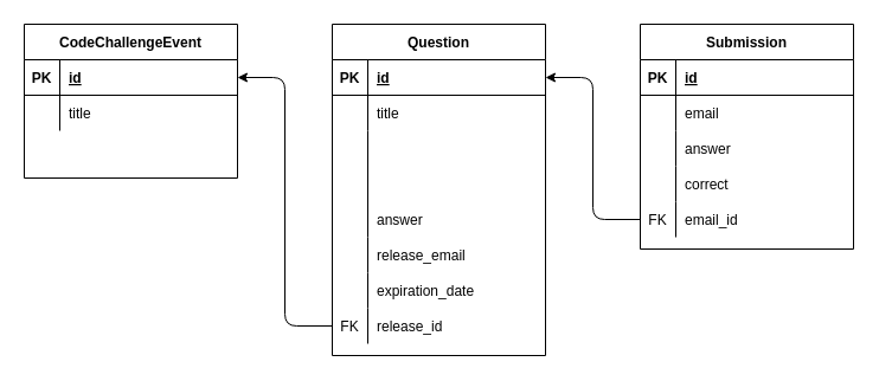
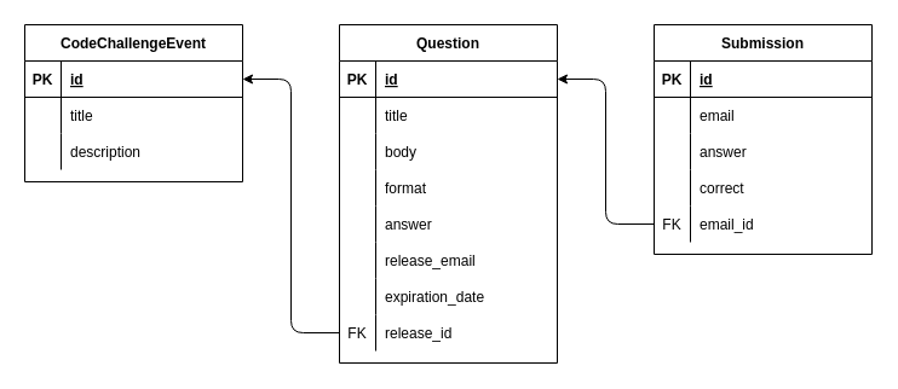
  <mxCell id="0" />
  <mxCell id="1" parent="0" />
  <mxCell id="2" value="CodeChallengeEvent" style="shape=table;startSize=30;container=1;collapsible=1;childLayout=tableLayout;fixedRows=1;rowLines=0;fontStyle=1;align=center;resizeLast=1;" vertex="1" parent="1"><mxGeometry x="20" y="20" width="180" height="130" as="geometry" /></mxCell>
  <mxCell id="3" value="" style="shape=partialRectangle;collapsible=0;dropTarget=0;pointerEvents=0;fillColor=none;top=0;left=0;bottom=1;right=0;points=[[0,0.5],[1,0.5]];portConstraint=eastwest;" vertex="1" parent="2"><mxGeometry y="30" width="180" height="30" as="geometry" /></mxCell>
  <mxCell id="4" value="PK" style="shape=partialRectangle;connectable=0;fillColor=none;top=0;left=0;bottom=0;right=0;fontStyle=1;overflow=hidden;" vertex="1" parent="3"><mxGeometry width="30" height="30" as="geometry" /></mxCell>
  <mxCell id="5" value="id" style="shape=partialRectangle;connectable=0;fillColor=none;top=0;left=0;bottom=0;right=0;align=left;spacingLeft=6;fontStyle=5;overflow=hidden;" vertex="1" parent="3"><mxGeometry x="30" width="150" height="30" as="geometry" /></mxCell>
  <mxCell id="6" value="" style="shape=partialRectangle;collapsible=0;dropTarget=0;pointerEvents=0;fillColor=none;top=0;left=0;bottom=0;right=0;points=[[0,0.5],[1,0.5]];portConstraint=eastwest;" vertex="1" parent="2"><mxGeometry y="60" width="180" height="30" as="geometry" /></mxCell>
  <mxCell id="7" value="" style="shape=partialRectangle;connectable=0;fillColor=none;top=0;left=0;bottom=0;right=0;editable=1;overflow=hidden;" vertex="1" parent="6"><mxGeometry width="30" height="30" as="geometry" /></mxCell>
  <mxCell id="8" value="title" style="shape=partialRectangle;connectable=0;fillColor=none;top=0;left=0;bottom=0;right=0;align=left;spacingLeft=6;overflow=hidden;" vertex="1" parent="6"><mxGeometry x="30" width="150" height="30" as="geometry" /></mxCell>
  <mxCell id="9" value="" style="shape=partialRectangle;collapsible=0;dropTarget=0;pointerEvents=0;fillColor=none;top=0;left=0;bottom=0;right=0;points=[[0,0.5],[1,0.5]];portConstraint=eastwest;" vertex="1" parent="2"><mxGeometry y="90" width="180" height="30" as="geometry" /></mxCell>
  <mxCell id="10" value="" style="shape=partialRectangle;connectable=0;fillColor=none;top=0;left=0;bottom=0;right=0;editable=1;overflow=hidden;" vertex="1" parent="9"><mxGeometry width="30" height="30" as="geometry" /></mxCell>
+ <mxCell id="11" value="description" style="shape=partialRectangle;connectable=0;fillColor=none;top=0;left=0;bottom=0;right=0;align=left;spacingLeft=6;overflow=hidden;" vertex="1" parent="9"><mxGeometry x="30" width="150" height="30" as="geometry" /></mxCell>
  <mxCell id="12" value="Question" style="shape=table;startSize=30;container=1;collapsible=1;childLayout=tableLayout;fixedRows=1;rowLines=0;fontStyle=1;align=center;resizeLast=1;" vertex="1" parent="1"><mxGeometry x="280" y="20" width="180" height="280" as="geometry" /></mxCell>
  <mxCell id="13" value="" style="shape=partialRectangle;collapsible=0;dropTarget=0;pointerEvents=0;fillColor=none;top=0;left=0;bottom=1;right=0;points=[[0,0.5],[1,0.5]];portConstraint=eastwest;" vertex="1" parent="12"><mxGeometry y="30" width="180" height="30" as="geometry" /></mxCell>
  <mxCell id="14" value="PK" style="shape=partialRectangle;connectable=0;fillColor=none;top=0;left=0;bottom=0;right=0;fontStyle=1;overflow=hidden;" vertex="1" parent="13"><mxGeometry width="30" height="30" as="geometry" /></mxCell>
  <mxCell id="15" value="id" style="shape=partialRectangle;connectable=0;fillColor=none;top=0;left=0;bottom=0;right=0;align=left;spacingLeft=6;fontStyle=5;overflow=hidden;" vertex="1" parent="13"><mxGeometry x="30" width="150" height="30" as="geometry" /></mxCell>
  <mxCell id="16" value="" style="shape=partialRectangle;collapsible=0;dropTarget=0;pointerEvents=0;fillColor=none;top=0;left=0;bottom=0;right=0;points=[[0,0.5],[1,0.5]];portConstraint=eastwest;" vertex="1" parent="12"><mxGeometry y="60" width="180" height="30" as="geometry" /></mxCell>
  <mxCell id="17" value="" style="shape=partialRectangle;connectable=0;fillColor=none;top=0;left=0;bottom=0;right=0;editable=1;overflow=hidden;" vertex="1" parent="16"><mxGeometry width="30" height="30" as="geometry" /></mxCell>
  <mxCell id="18" value="title" style="shape=partialRectangle;connectable=0;fillColor=none;top=0;left=0;bottom=0;right=0;align=left;spacingLeft=6;overflow=hidden;" vertex="1" parent="16"><mxGeometry x="30" width="150" height="30" as="geometry" /></mxCell>
  <mxCell id="19" value="" style="shape=partialRectangle;collapsible=0;dropTarget=0;pointerEvents=0;fillColor=none;top=0;left=0;bottom=0;right=0;points=[[0,0.5],[1,0.5]];portConstraint=eastwest;" vertex="1" parent="12"><mxGeometry y="90" width="180" height="30" as="geometry" /></mxCell>
  <mxCell id="20" value="" style="shape=partialRectangle;connectable=0;fillColor=none;top=0;left=0;bottom=0;right=0;editable=1;overflow=hidden;" vertex="1" parent="19"><mxGeometry width="30" height="30" as="geometry" /></mxCell>
+ <mxCell id="21" value="body" style="shape=partialRectangle;connectable=0;fillColor=none;top=0;left=0;bottom=0;right=0;align=left;spacingLeft=6;overflow=hidden;" vertex="1" parent="19"><mxGeometry x="30" width="150" height="30" as="geometry" /></mxCell>
  <mxCell id="22" value="" style="shape=partialRectangle;collapsible=0;dropTarget=0;pointerEvents=0;fillColor=none;top=0;left=0;bottom=0;right=0;points=[[0,0.5],[1,0.5]];portConstraint=eastwest;" vertex="1" parent="12"><mxGeometry y="120" width="180" height="30" as="geometry" /></mxCell>
  <mxCell id="23" value="" style="shape=partialRectangle;connectable=0;fillColor=none;top=0;left=0;bottom=0;right=0;editable=1;overflow=hidden;" vertex="1" parent="22"><mxGeometry width="30" height="30" as="geometry" /></mxCell>
+ <mxCell id="24" value="format" style="shape=partialRectangle;connectable=0;fillColor=none;top=0;left=0;bottom=0;right=0;align=left;spacingLeft=6;overflow=hidden;" vertex="1" parent="22"><mxGeometry x="30" width="150" height="30" as="geometry" /></mxCell>
  <mxCell id="25" value="" style="shape=partialRectangle;collapsible=0;dropTarget=0;pointerEvents=0;fillColor=none;top=0;left=0;bottom=0;right=0;points=[[0,0.5],[1,0.5]];portConstraint=eastwest;" vertex="1" parent="12"><mxGeometry y="150" width="180" height="30" as="geometry" /></mxCell>
  <mxCell id="26" value="" style="shape=partialRectangle;connectable=0;fillColor=none;top=0;left=0;bottom=0;right=0;fontStyle=0;overflow=hidden;" vertex="1" parent="25"><mxGeometry width="30" height="30" as="geometry" /></mxCell>
  <mxCell id="27" value="answer" style="shape=partialRectangle;connectable=0;fillColor=none;top=0;left=0;bottom=0;right=0;align=left;spacingLeft=6;fontStyle=0;overflow=hidden;" vertex="1" parent="25"><mxGeometry x="30" width="150" height="30" as="geometry" /></mxCell>
  <mxCell id="28" value="" style="shape=partialRectangle;collapsible=0;dropTarget=0;pointerEvents=0;fillColor=none;top=0;left=0;bottom=0;right=0;points=[[0,0.5],[1,0.5]];portConstraint=eastwest;" vertex="1" parent="12"><mxGeometry y="180" width="180" height="30" as="geometry" /></mxCell>
  <mxCell id="29" value="" style="shape=partialRectangle;connectable=0;fillColor=none;top=0;left=0;bottom=0;right=0;fontStyle=0;overflow=hidden;" vertex="1" parent="28"><mxGeometry width="30" height="30" as="geometry" /></mxCell>
  <mxCell id="30" value="release_email" style="shape=partialRectangle;connectable=0;fillColor=none;top=0;left=0;bottom=0;right=0;align=left;spacingLeft=6;fontStyle=0;overflow=hidden;" vertex="1" parent="28"><mxGeometry x="30" width="150" height="30" as="geometry" /></mxCell>
  <mxCell id="31" value="" style="shape=partialRectangle;collapsible=0;dropTarget=0;pointerEvents=0;fillColor=none;top=0;left=0;bottom=0;right=0;points=[[0,0.5],[1,0.5]];portConstraint=eastwest;" vertex="1" parent="12"><mxGeometry y="210" width="180" height="30" as="geometry" /></mxCell>
  <mxCell id="32" value="" style="shape=partialRectangle;connectable=0;fillColor=none;top=0;left=0;bottom=0;right=0;fontStyle=0;overflow=hidden;" vertex="1" parent="31"><mxGeometry width="30" height="30" as="geometry" /></mxCell>
  <mxCell id="33" value="expiration_date" style="shape=partialRectangle;connectable=0;fillColor=none;top=0;left=0;bottom=0;right=0;align=left;spacingLeft=6;fontStyle=0;overflow=hidden;" vertex="1" parent="31"><mxGeometry x="30" width="150" height="30" as="geometry" /></mxCell>
  <mxCell id="34" value="" style="shape=partialRectangle;collapsible=0;dropTarget=0;pointerEvents=0;fillColor=none;top=0;left=0;bottom=0;right=0;points=[[0,0.5],[1,0.5]];portConstraint=eastwest;" vertex="1" parent="12"><mxGeometry y="240" width="180" height="30" as="geometry" /></mxCell>
  <mxCell id="35" value="FK" style="shape=partialRectangle;connectable=0;fillColor=none;top=0;left=0;bottom=0;right=0;fontStyle=0;overflow=hidden;" vertex="1" parent="34"><mxGeometry width="30" height="30" as="geometry" /></mxCell>
  <mxCell id="36" value="release_id" style="shape=partialRectangle;connectable=0;fillColor=none;top=0;left=0;bottom=0;right=0;align=left;spacingLeft=6;fontStyle=0;overflow=hidden;" vertex="1" parent="34"><mxGeometry x="30" width="150" height="30" as="geometry" /></mxCell>
  <mxCell id="37" value="Submission" style="shape=table;startSize=30;container=1;collapsible=1;childLayout=tableLayout;fixedRows=1;rowLines=0;fontStyle=1;align=center;resizeLast=1;" vertex="1" parent="1"><mxGeometry x="540" y="20" width="180" height="190" as="geometry" /></mxCell>
  <mxCell id="38" value="" style="shape=partialRectangle;collapsible=0;dropTarget=0;pointerEvents=0;fillColor=none;top=0;left=0;bottom=1;right=0;points=[[0,0.5],[1,0.5]];portConstraint=eastwest;" vertex="1" parent="37"><mxGeometry y="30" width="180" height="30" as="geometry" /></mxCell>
  <mxCell id="39" value="PK" style="shape=partialRectangle;connectable=0;fillColor=none;top=0;left=0;bottom=0;right=0;fontStyle=1;overflow=hidden;" vertex="1" parent="38"><mxGeometry width="30" height="30" as="geometry" /></mxCell>
  <mxCell id="40" value="id" style="shape=partialRectangle;connectable=0;fillColor=none;top=0;left=0;bottom=0;right=0;align=left;spacingLeft=6;fontStyle=5;overflow=hidden;" vertex="1" parent="38"><mxGeometry x="30" width="150" height="30" as="geometry" /></mxCell>
  <mxCell id="41" value="" style="shape=partialRectangle;collapsible=0;dropTarget=0;pointerEvents=0;fillColor=none;top=0;left=0;bottom=0;right=0;points=[[0,0.5],[1,0.5]];portConstraint=eastwest;" vertex="1" parent="37"><mxGeometry y="60" width="180" height="30" as="geometry" /></mxCell>
  <mxCell id="42" value="" style="shape=partialRectangle;connectable=0;fillColor=none;top=0;left=0;bottom=0;right=0;editable=1;overflow=hidden;" vertex="1" parent="41"><mxGeometry width="30" height="30" as="geometry" /></mxCell>
  <mxCell id="43" value="email" style="shape=partialRectangle;connectable=0;fillColor=none;top=0;left=0;bottom=0;right=0;align=left;spacingLeft=6;overflow=hidden;" vertex="1" parent="41"><mxGeometry x="30" width="150" height="30" as="geometry" /></mxCell>
  <mxCell id="44" value="" style="shape=partialRectangle;collapsible=0;dropTarget=0;pointerEvents=0;fillColor=none;top=0;left=0;bottom=0;right=0;points=[[0,0.5],[1,0.5]];portConstraint=eastwest;" vertex="1" parent="37"><mxGeometry y="90" width="180" height="30" as="geometry" /></mxCell>
  <mxCell id="45" value="" style="shape=partialRectangle;connectable=0;fillColor=none;top=0;left=0;bottom=0;right=0;editable=1;overflow=hidden;" vertex="1" parent="44"><mxGeometry width="30" height="30" as="geometry" /></mxCell>
  <mxCell id="46" value="answer" style="shape=partialRectangle;connectable=0;fillColor=none;top=0;left=0;bottom=0;right=0;align=left;spacingLeft=6;overflow=hidden;" vertex="1" parent="44"><mxGeometry x="30" width="150" height="30" as="geometry" /></mxCell>
  <mxCell id="47" value="" style="shape=partialRectangle;collapsible=0;dropTarget=0;pointerEvents=0;fillColor=none;top=0;left=0;bottom=0;right=0;points=[[0,0.5],[1,0.5]];portConstraint=eastwest;" vertex="1" parent="37"><mxGeometry y="120" width="180" height="30" as="geometry" /></mxCell>
  <mxCell id="48" value="" style="shape=partialRectangle;connectable=0;fillColor=none;top=0;left=0;bottom=0;right=0;editable=1;overflow=hidden;" vertex="1" parent="47"><mxGeometry width="30" height="30" as="geometry" /></mxCell>
  <mxCell id="49" value="correct" style="shape=partialRectangle;connectable=0;fillColor=none;top=0;left=0;bottom=0;right=0;align=left;spacingLeft=6;overflow=hidden;" vertex="1" parent="47"><mxGeometry x="30" width="150" height="30" as="geometry" /></mxCell>
  <mxCell id="50" value="" style="shape=partialRectangle;collapsible=0;dropTarget=0;pointerEvents=0;fillColor=none;top=0;left=0;bottom=0;right=0;points=[[0,0.5],[1,0.5]];portConstraint=eastwest;" vertex="1" parent="37"><mxGeometry y="150" width="180" height="30" as="geometry" /></mxCell>
  <mxCell id="51" value="FK" style="shape=partialRectangle;connectable=0;fillColor=none;top=0;left=0;bottom=0;right=0;fontStyle=0;overflow=hidden;" vertex="1" parent="50"><mxGeometry width="30" height="30" as="geometry" /></mxCell>
  <mxCell id="52" value="email_id" style="shape=partialRectangle;connectable=0;fillColor=none;top=0;left=0;bottom=0;right=0;align=left;spacingLeft=6;fontStyle=0;overflow=hidden;" vertex="1" parent="50"><mxGeometry x="30" width="150" height="30" as="geometry" /></mxCell>
  <mxCell id="53" value="" style="endArrow=classic;html=1;exitX=0;exitY=0.5;exitDx=0;exitDy=0;entryX=1;entryY=0.5;entryDx=0;entryDy=0;edgeStyle=orthogonalEdgeStyle;" edge="1" parent="1" source="34" target="3"><mxGeometry width="50" height="50" relative="1" as="geometry"><mxPoint x="150" y="370" as="sourcePoint" /><mxPoint x="200" y="320" as="targetPoint" /></mxGeometry></mxCell>
  <mxCell id="54" value="" style="endArrow=classic;html=1;exitX=0;exitY=0.5;exitDx=0;exitDy=0;entryX=1;entryY=0.5;entryDx=0;entryDy=0;edgeStyle=orthogonalEdgeStyle;" edge="1" parent="1" source="50" target="13"><mxGeometry width="50" height="50" relative="1" as="geometry"><mxPoint x="480" y="410" as="sourcePoint" /><mxPoint x="530" y="360" as="targetPoint" /></mxGeometry></mxCell>
